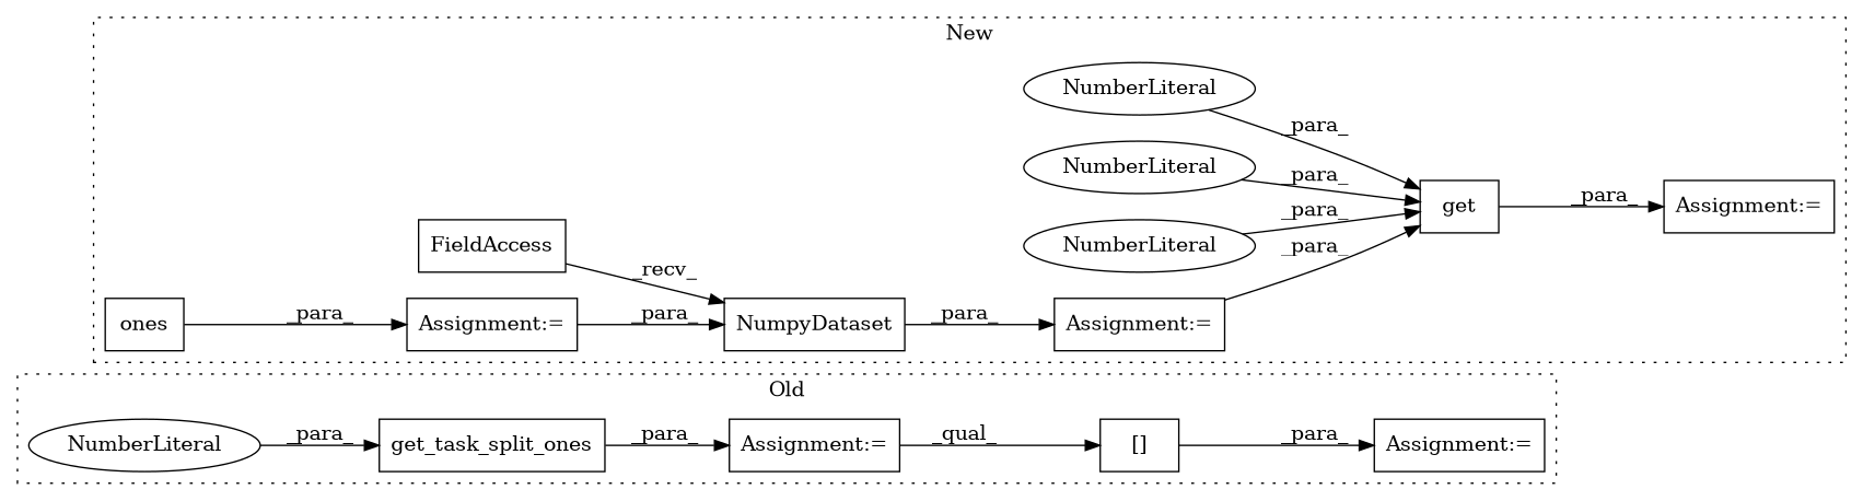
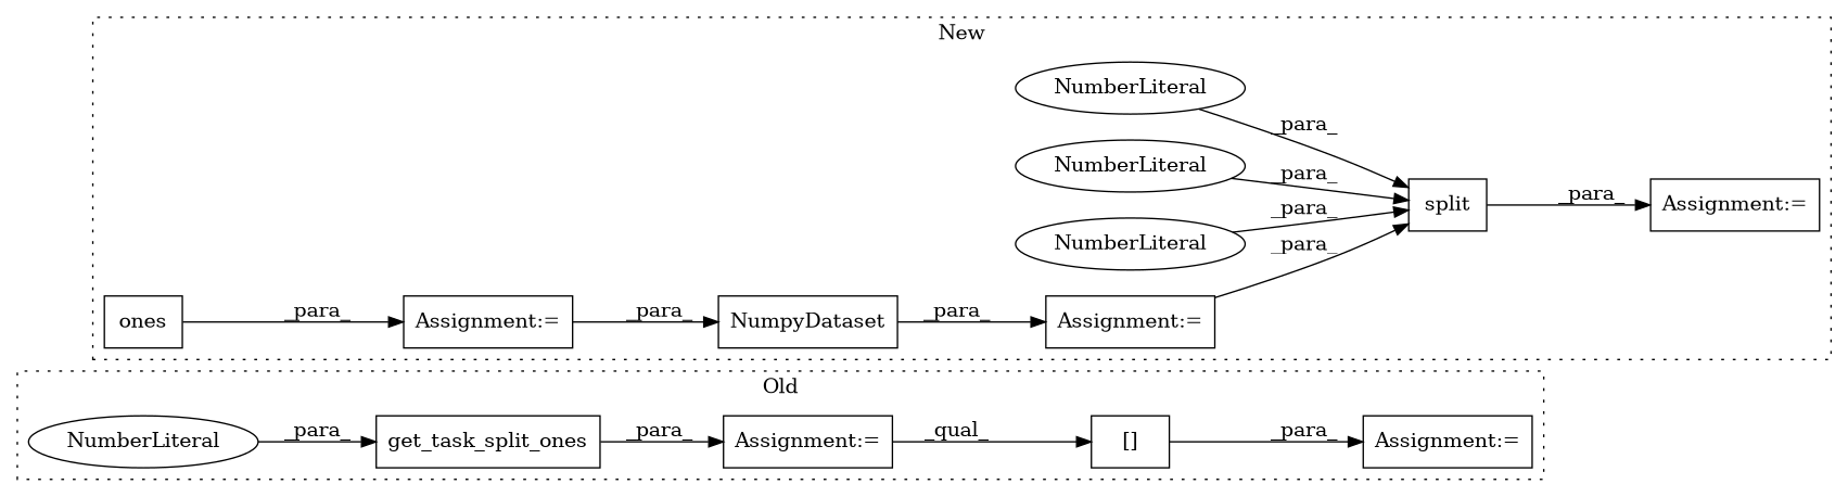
  digraph {
    rankdir=LR
    node [a=7 l=1 shape=box]
    n1 [a=32 l="23,1" label=get_task_split_ones s="14150,14180"]
    n2 [a=34 l=3 label=NumberLiteral s=14177 shape=ellipse]
    n3 [a=2 l="15,1" label="[]" s="14199,14215"]
    n4 [label="Assignment:=" s=14198]
    n5 [label="Assignment:=" s=14129]
    n6 [a=32 l="13,1" label=NumpyDataset s="14320,14338"]
-   n7 [a=32 l="6,1" label=get s="14480,14503"]
+   n7 [a=32 l="6,1" label=split s="14480,14503"]
    n8 [a=34 l=3 label=NumberLiteral s=14500 shape=ellipse]
    n9 [a=34 label=NumberLiteral s=14498 shape=ellipse]
    n10 [a=34 l=3 label=NumberLiteral s=14494 shape=ellipse]
-   n11 [a=22 l=13 label=FieldAccess s=14306]
    n12 [a=32 l="5,1" label=ones s="14084,14098"]
    n13 [label="Assignment:=" s=14077]
    n14 [l=2 label="Assignment:=" s=14458]
    n15 [label="Assignment:=" s=14305]
    subgraph cluster_1 {
      label=Old
      style=dotted
      n1
      n2
      n3
      n4
      n5
    }
    subgraph cluster_2 {
      label=New
      style=dotted
      n6
      n7
      n8
      n9
      n10
-     n11
      n12
      n13
      n14
      n15
    }
    n1 -> n5 [label=_para_]
    n2 -> n1 [label=_para_]
    n3 -> n4 [label=_para_]
    n5 -> n3 [label=_qual_]
    n6 -> n15 [label=_para_]
    n7 -> n14 [label=_para_]
    n8 -> n7 [label=_para_]
    n9 -> n7 [label=_para_]
    n10 -> n7 [label=_para_]
-   n11 -> n6 [label=_recv_]
    n12 -> n13 [label=_para_]
    n13 -> n6 [label=_para_]
    n15 -> n7 [label=_para_]
  }
